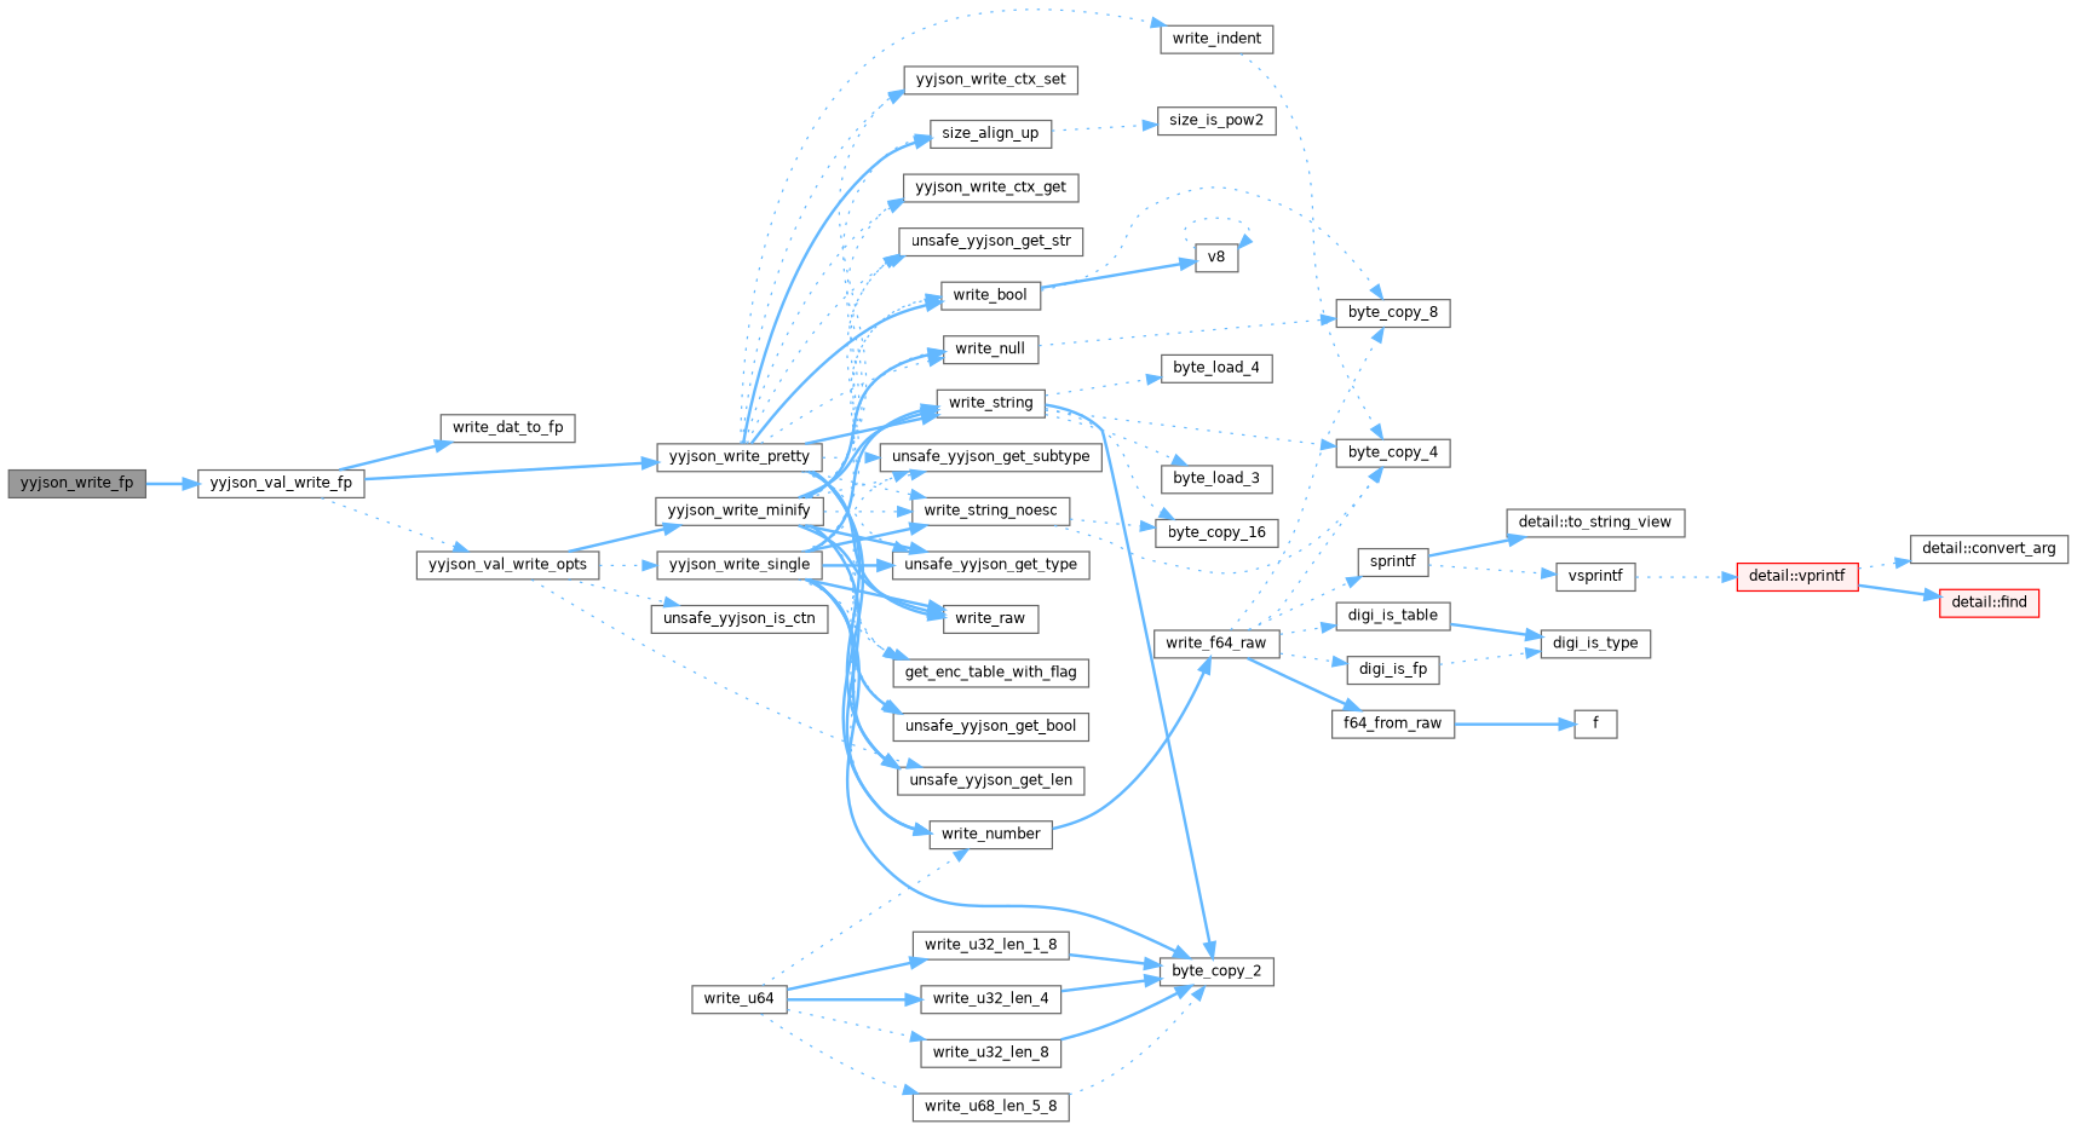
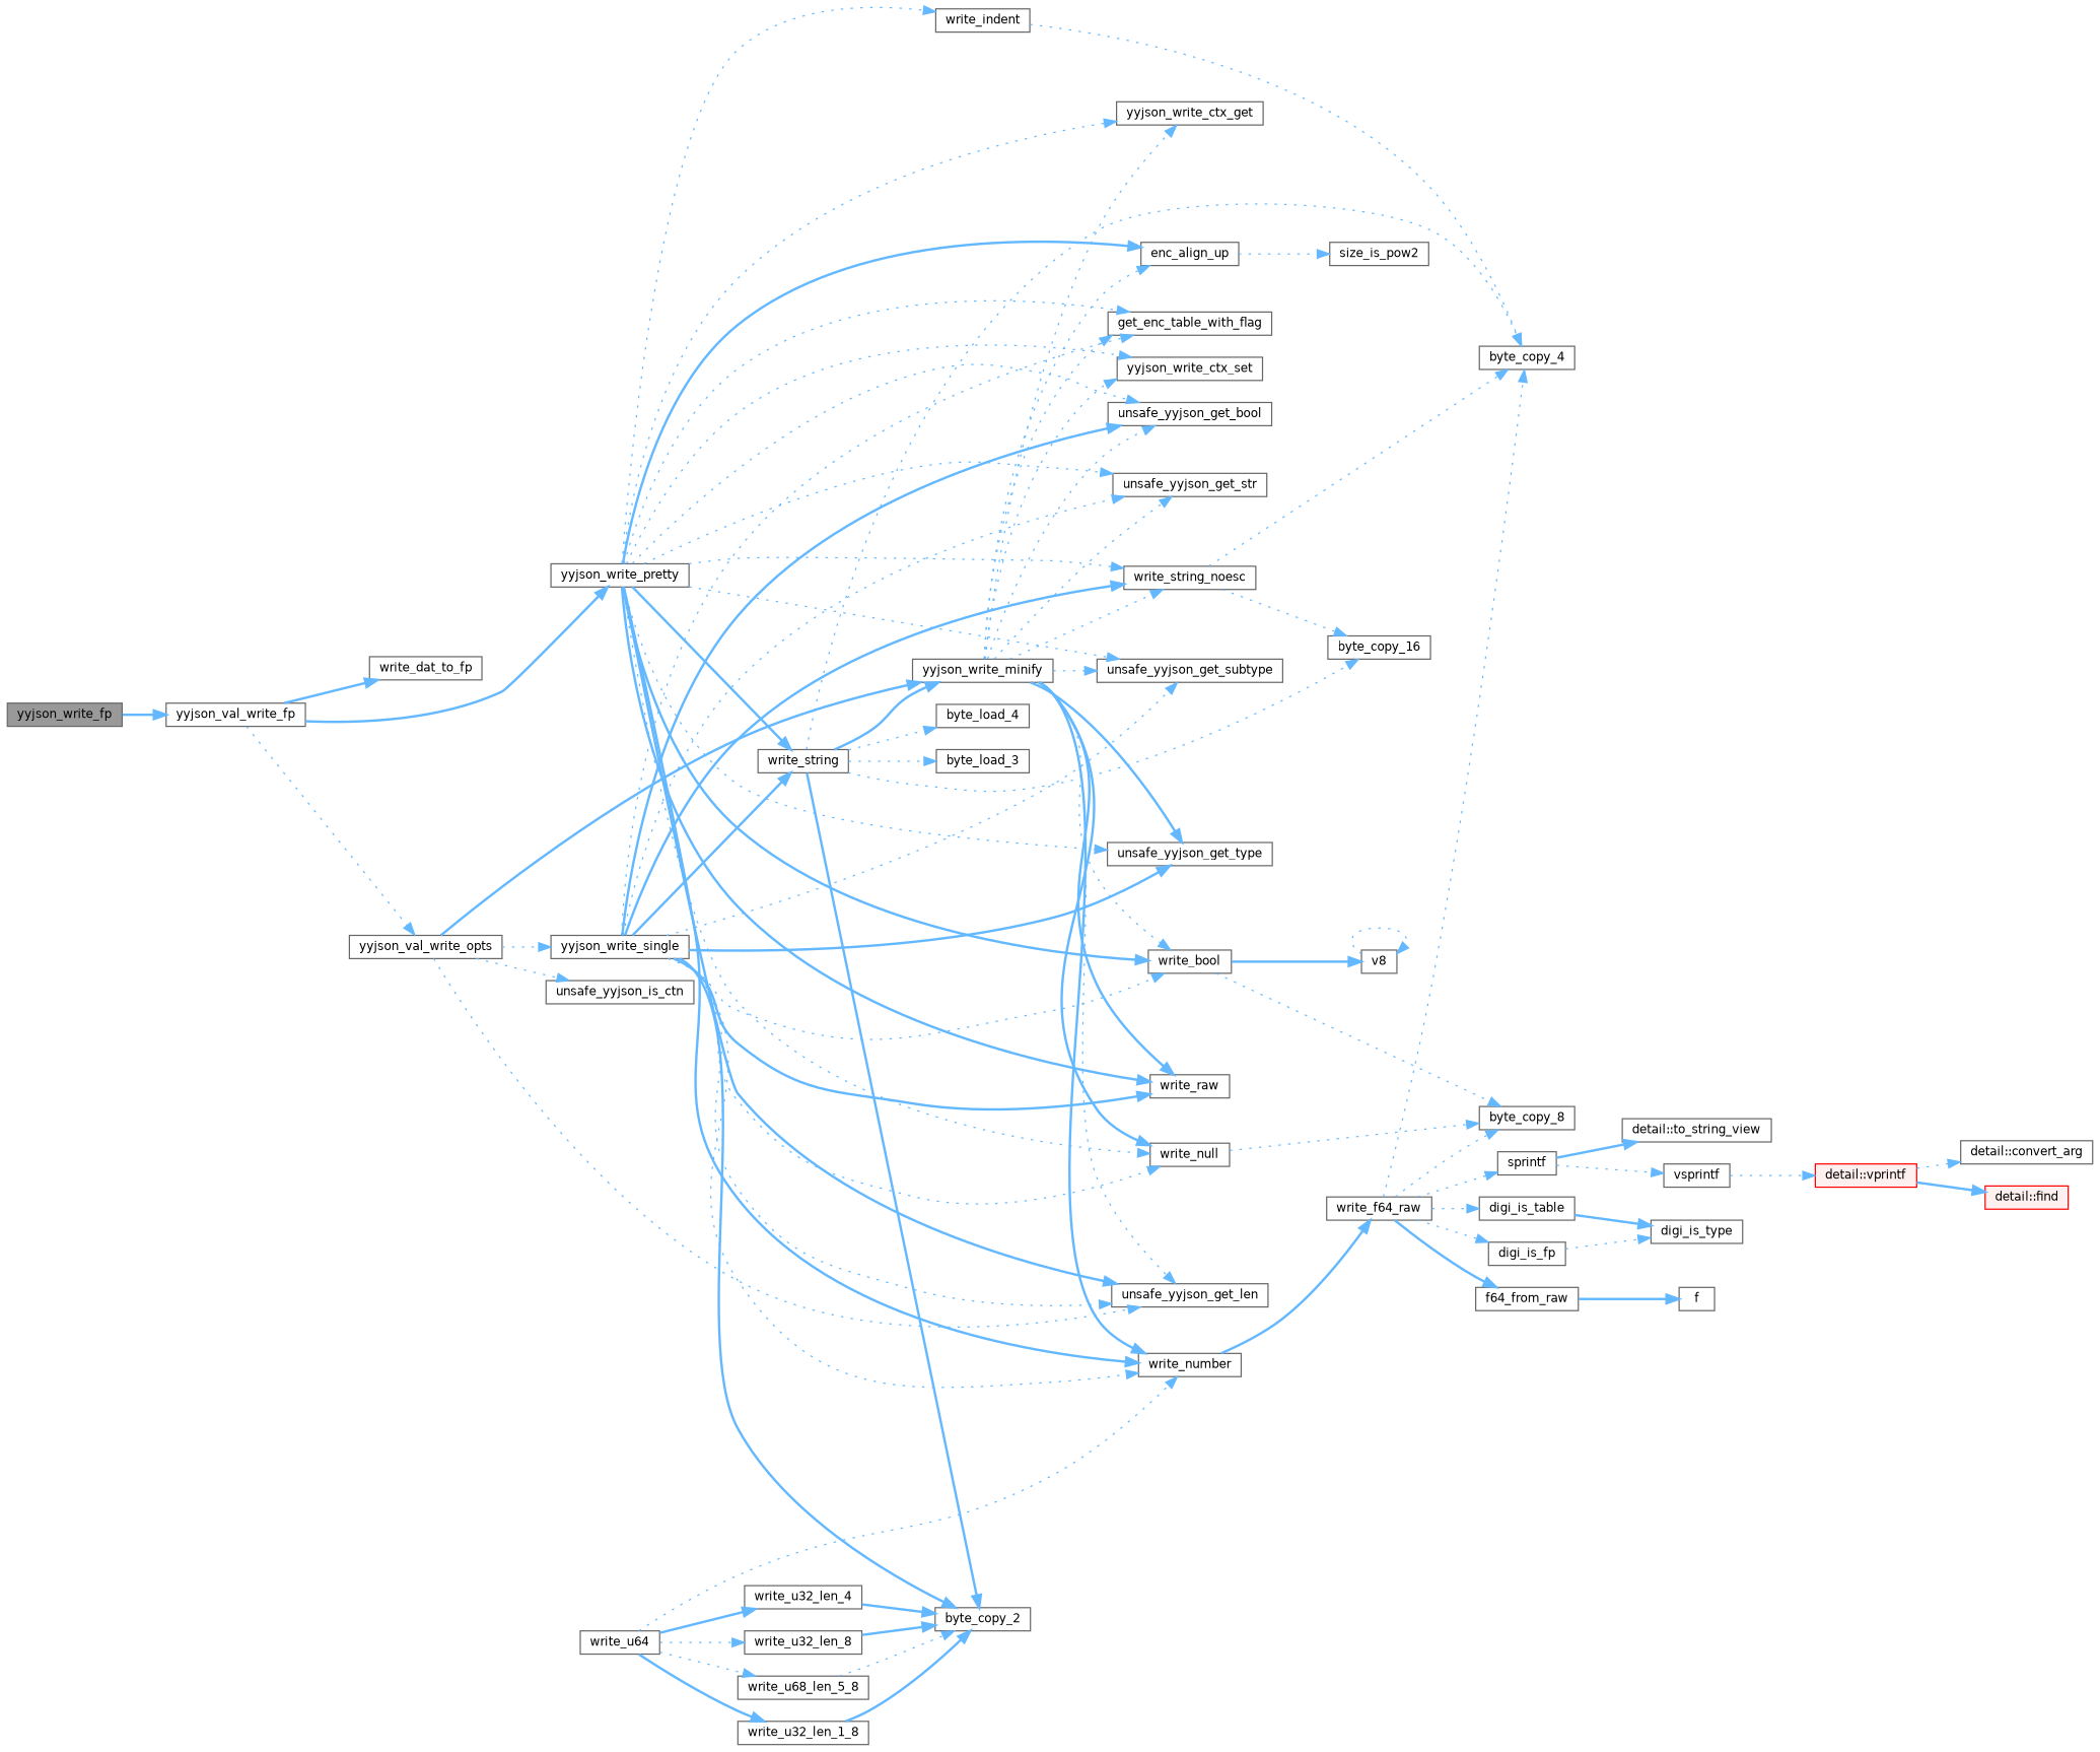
  digraph {
    rankdir=LR
    node [color=grey40 fillcolor=white fontname=Helvetica fontsize=10 shape=box style=filled]
    edge [color=steelblue1 fontname=Helvetica fontsize=10 labelfontname=Helvetica labelfontsize=10 style=dotted]
    n1 [color=gray40 fillcolor=grey60 fontcolor=black height=0.2 label=yyjson_write_fp width=0.4]
    n2 [height=0.2 label=yyjson_val_write_fp width=0.4]
    n3 [height=0.2 label=write_dat_to_fp width=0.4]
    n4 [height=0.2 label=yyjson_val_write_opts width=0.4]
    n5 [height=0.2 label=yyjson_write_pretty width=0.4]
    n6 [height=0.2 label=unsafe_yyjson_get_len width=0.4]
    n7 [height=0.2 label=unsafe_yyjson_is_ctn width=0.4]
    n8 [height=0.2 label=yyjson_write_minify width=0.4]
    n9 [height=0.2 label=yyjson_write_single width=0.4]
    n10 [height=0.2 label=get_enc_table_with_flag width=0.4]
-   n11 [height=0.2 label=size_align_up width=0.4]
+   n11 [height=0.2 label=enc_align_up width=0.4]
    n12 [height=0.2 label=unsafe_yyjson_get_bool width=0.4]
    n13 [height=0.2 label=unsafe_yyjson_get_str width=0.4]
    n14 [height=0.2 label=unsafe_yyjson_get_subtype width=0.4]
    n15 [height=0.2 label=unsafe_yyjson_get_type width=0.4]
    n16 [height=0.2 label=write_bool width=0.4]
    n17 [height=0.2 label=write_null width=0.4]
    n18 [height=0.2 label=write_number width=0.4]
    n19 [height=0.2 label=write_raw width=0.4]
    n20 [height=0.2 label=write_string width=0.4]
    n21 [height=0.2 label=write_string_noesc width=0.4]
    n22 [height=0.2 label=yyjson_write_ctx_get width=0.4]
    n23 [height=0.2 label=yyjson_write_ctx_set width=0.4]
    n24 [height=0.2 label=write_indent width=0.4]
    n25 [height=0.2 label=byte_copy_2 width=0.4]
    n26 [height=0.2 label=size_is_pow2 width=0.4]
    n27 [height=0.2 label=byte_copy_8 width=0.4]
    n28 [height=0.2 label=v8 width=0.4]
    n29 [height=0.2 label=write_f64_raw width=0.4]
    n30 [height=0.2 label=byte_copy_4 width=0.4]
    n31 [height=0.2 label=byte_copy_16 width=0.4]
    n32 [height=0.2 label=byte_load_3 width=0.4]
    n33 [height=0.2 label=byte_load_4 width=0.4]
    n34 [height=0.2 label=digi_is_table width=0.4]
    n35 [height=0.2 label=digi_is_fp width=0.4]
    n36 [height=0.2 label=f64_from_raw width=0.4]
    n37 [height=0.2 label=sprintf width=0.4]
    n38 [height=0.2 label=write_u64 width=0.4]
    n39 [height=0.2 label=write_u32_len_1_8 width=0.4]
    n40 [height=0.2 label=write_u32_len_4 width=0.4]
    n41 [height=0.2 label=write_u32_len_8 width=0.4]
    n42 [height=0.2 label=write_u68_len_5_8 width=0.4]
    n43 [height=0.2 label=digi_is_type width=0.4]
    n44 [height=0.2 label=f width=0.4]
    n45 [height=0.2 label="detail::to_string_view" width=0.4]
    n46 [height=0.2 label=vsprintf width=0.4]
    n47 [color=red fillcolor="#FFF0F0" height=0.2 label="detail::vprintf" width=0.4]
    n48 [height=0.2 label="detail::convert_arg" width=0.4]
    n49 [color=red fillcolor="#FFF0F0" height=0.2 label="detail::find" width=0.4]
    n1 -> n2 [style=bold]
    n2 -> n3 [style=bold]
    n2 -> n4
    n2 -> n5 [style=bold]
    n4 -> n6
    n4 -> n7
    n4 -> n8 [style=bold]
    n4 -> n9
    n5 -> n6 [style=bold]
    n5 -> n10
    n5 -> n11 [style=bold]
    n5 -> n12
    n5 -> n13
    n5 -> n14
    n5 -> n15
    n5 -> n16 [style=bold]
    n5 -> n17
    n5 -> n18 [style=bold]
    n5 -> n19 [style=bold]
    n5 -> n20 [style=bold]
    n5 -> n21
    n5 -> n22
    n5 -> n23
    n5 -> n24
    n8 -> n6
    n8 -> n10
    n8 -> n11
    n8 -> n12
    n8 -> n13
    n8 -> n14
    n8 -> n15 [style=bold]
    n8 -> n16
    n8 -> n17 [style=bold]
    n8 -> n18 [style=bold]
    n8 -> n19 [style=bold]
-   n8 -> n20 [style=bold]
+   n20 -> n8 [style=bold]
    n8 -> n21
    n8 -> n22
    n8 -> n23
-   n9 -> n6 [style=bold]
+   n9 -> n6
    n9 -> n10
    n9 -> n12 [style=bold]
    n9 -> n13
    n9 -> n14
    n9 -> n15 [style=bold]
    n9 -> n16
    n9 -> n17
    n9 -> n18
    n9 -> n19 [style=bold]
    n9 -> n20 [style=bold]
    n9 -> n21 [style=bold]
    n9 -> n25 [style=bold]
    n11 -> n26
    n16 -> n27
    n16 -> n28 [style=bold]
    n17 -> n27
    n18 -> n29 [style=bold]
    n20 -> n25 [style=bold]
    n20 -> n30
    n20 -> n31
    n20 -> n32
    n20 -> n33
    n21 -> n30
    n21 -> n31
    n24 -> n30
    n28 -> n28
    n29 -> n27
    n29 -> n30
    n29 -> n34
    n29 -> n35
    n29 -> n36 [style=bold]
    n29 -> n37
    n34 -> n43 [style=bold]
    n35 -> n43
    n36 -> n44 [style=bold]
    n37 -> n45 [style=bold]
    n37 -> n46
    n38 -> n18
    n38 -> n39 [style=bold]
    n38 -> n40 [style=bold]
    n38 -> n41
    n38 -> n42
    n39 -> n25 [style=bold]
    n40 -> n25 [style=bold]
    n41 -> n25 [style=bold]
    n42 -> n25
    n46 -> n47
    n47 -> n48
    n47 -> n49 [style=bold]
  }
